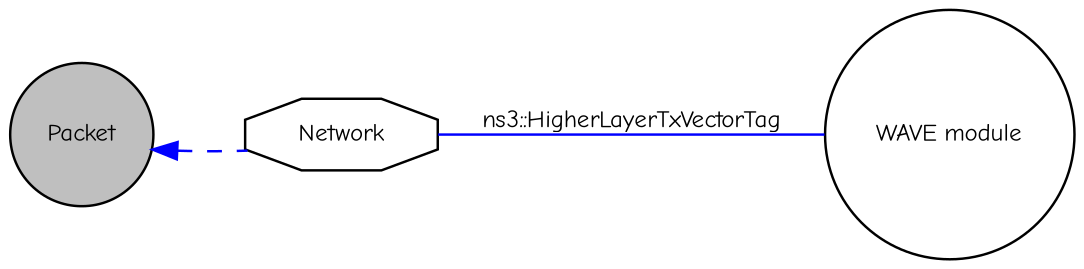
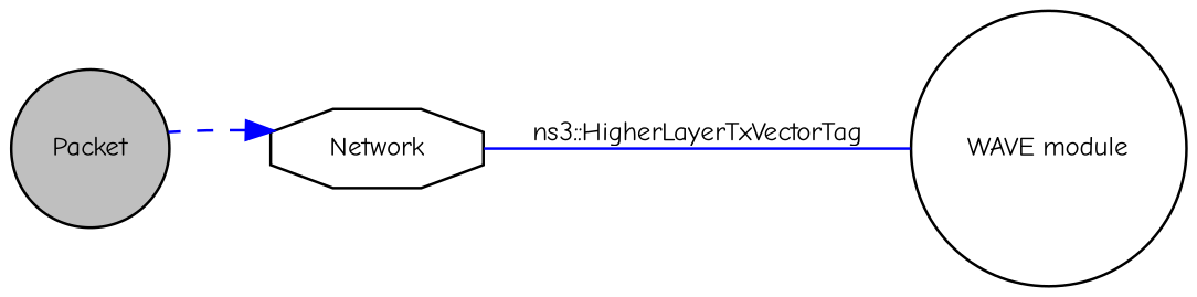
  digraph {
    fontname="Comic Neue"
    rankdir=LR
    node [color=black fillcolor=white fontname="Comic Neue" fontsize=10 shape=circle style=filled]
    edge [color=blue fontname="Comic Neue" fontsize=10 labelfontname=Helvetica labelfontsize=10 shape=plaintext]
    n1 [fillcolor=grey75 fontcolor=black height=0.2 label=Packet width=0.4]
    n2 [height=0.2 label="WAVE module" width=0.4]
    n3 [height=0.2 label=Network shape=octagon width=0.4]
-   n1 -> n3 [dir=back style=dashed]
+   n3 -> n1 [dir=back style=dashed]
    n3 -> n2 [dir=none label="ns3::HigherLayerTxVectorTag" style=solid]
  }
